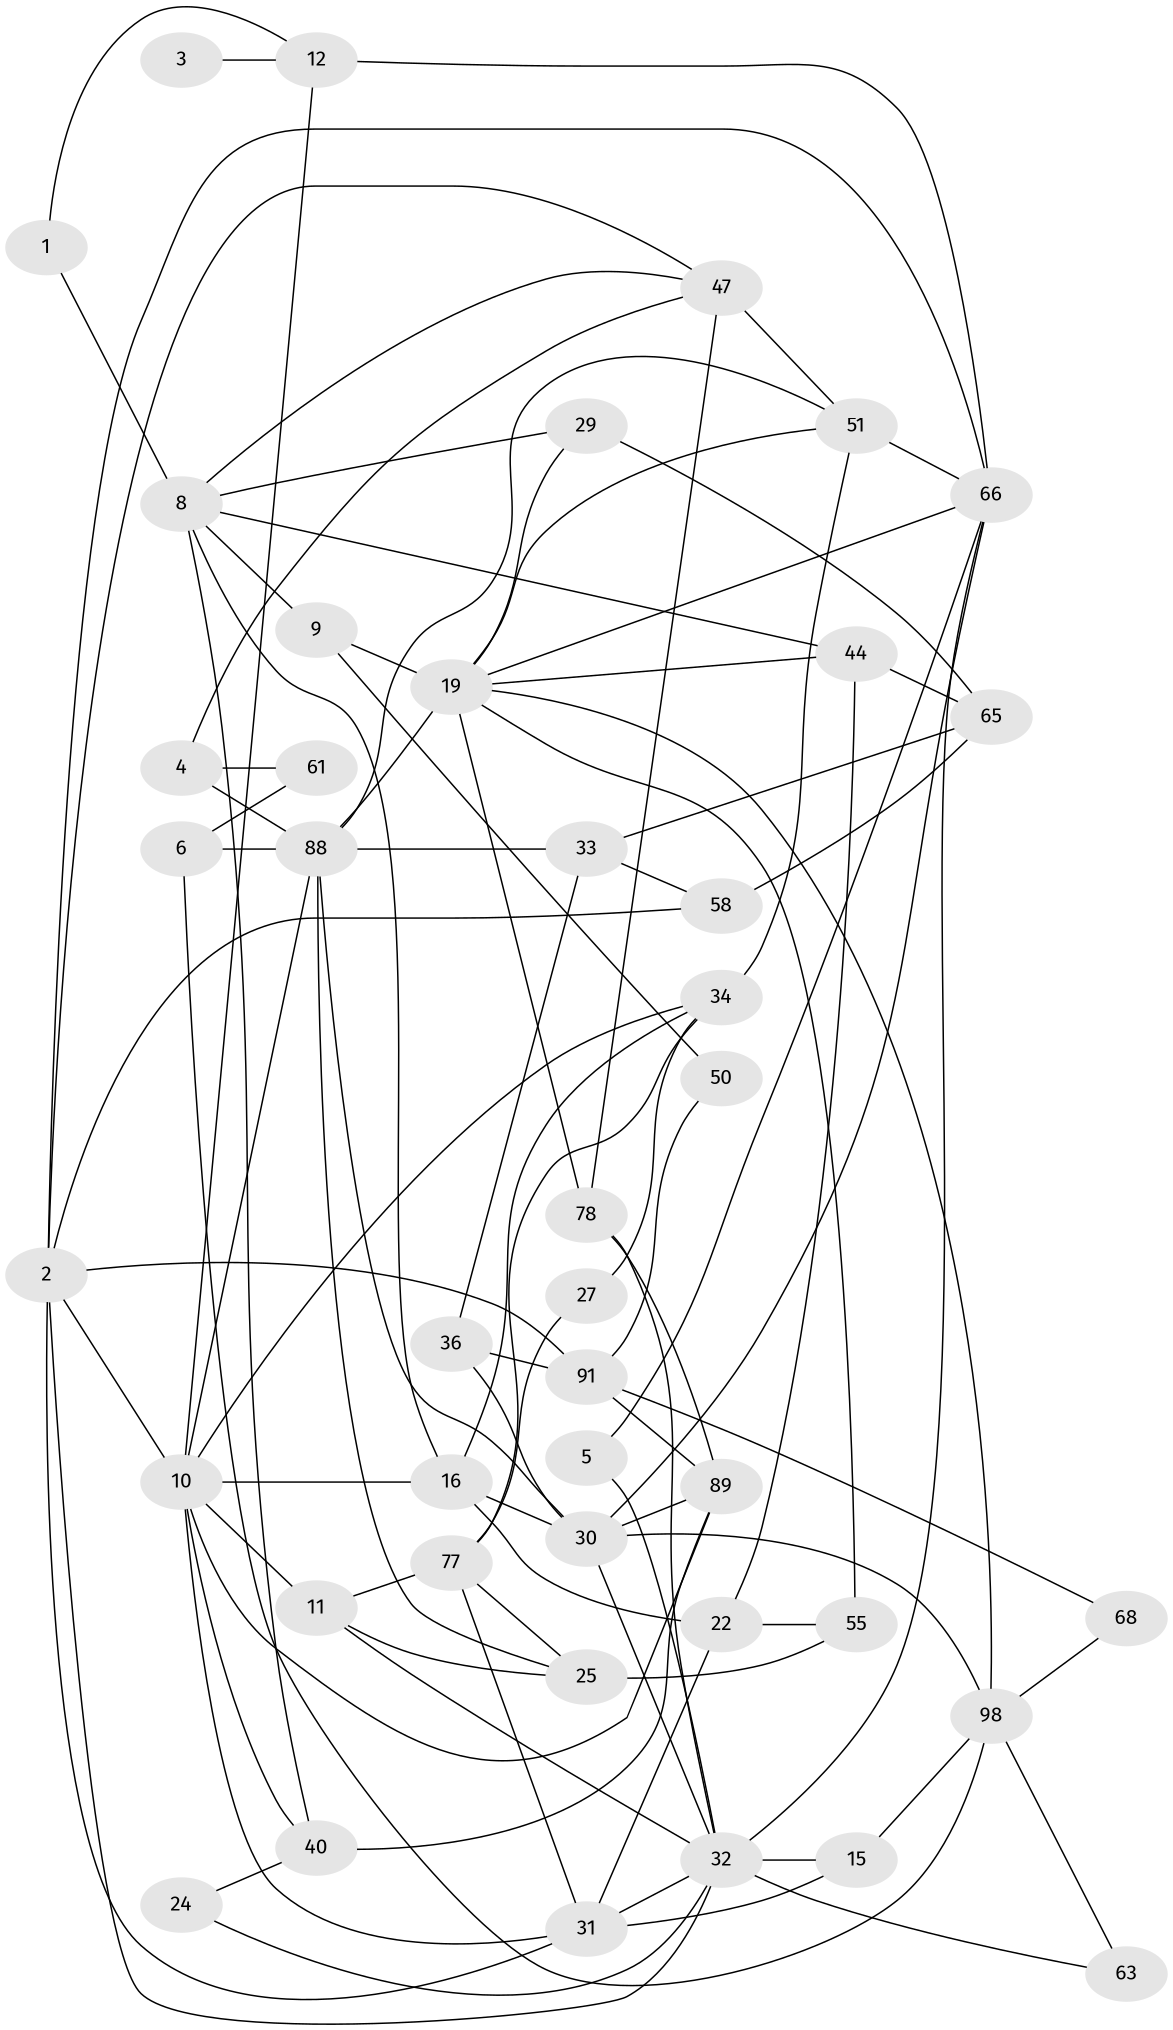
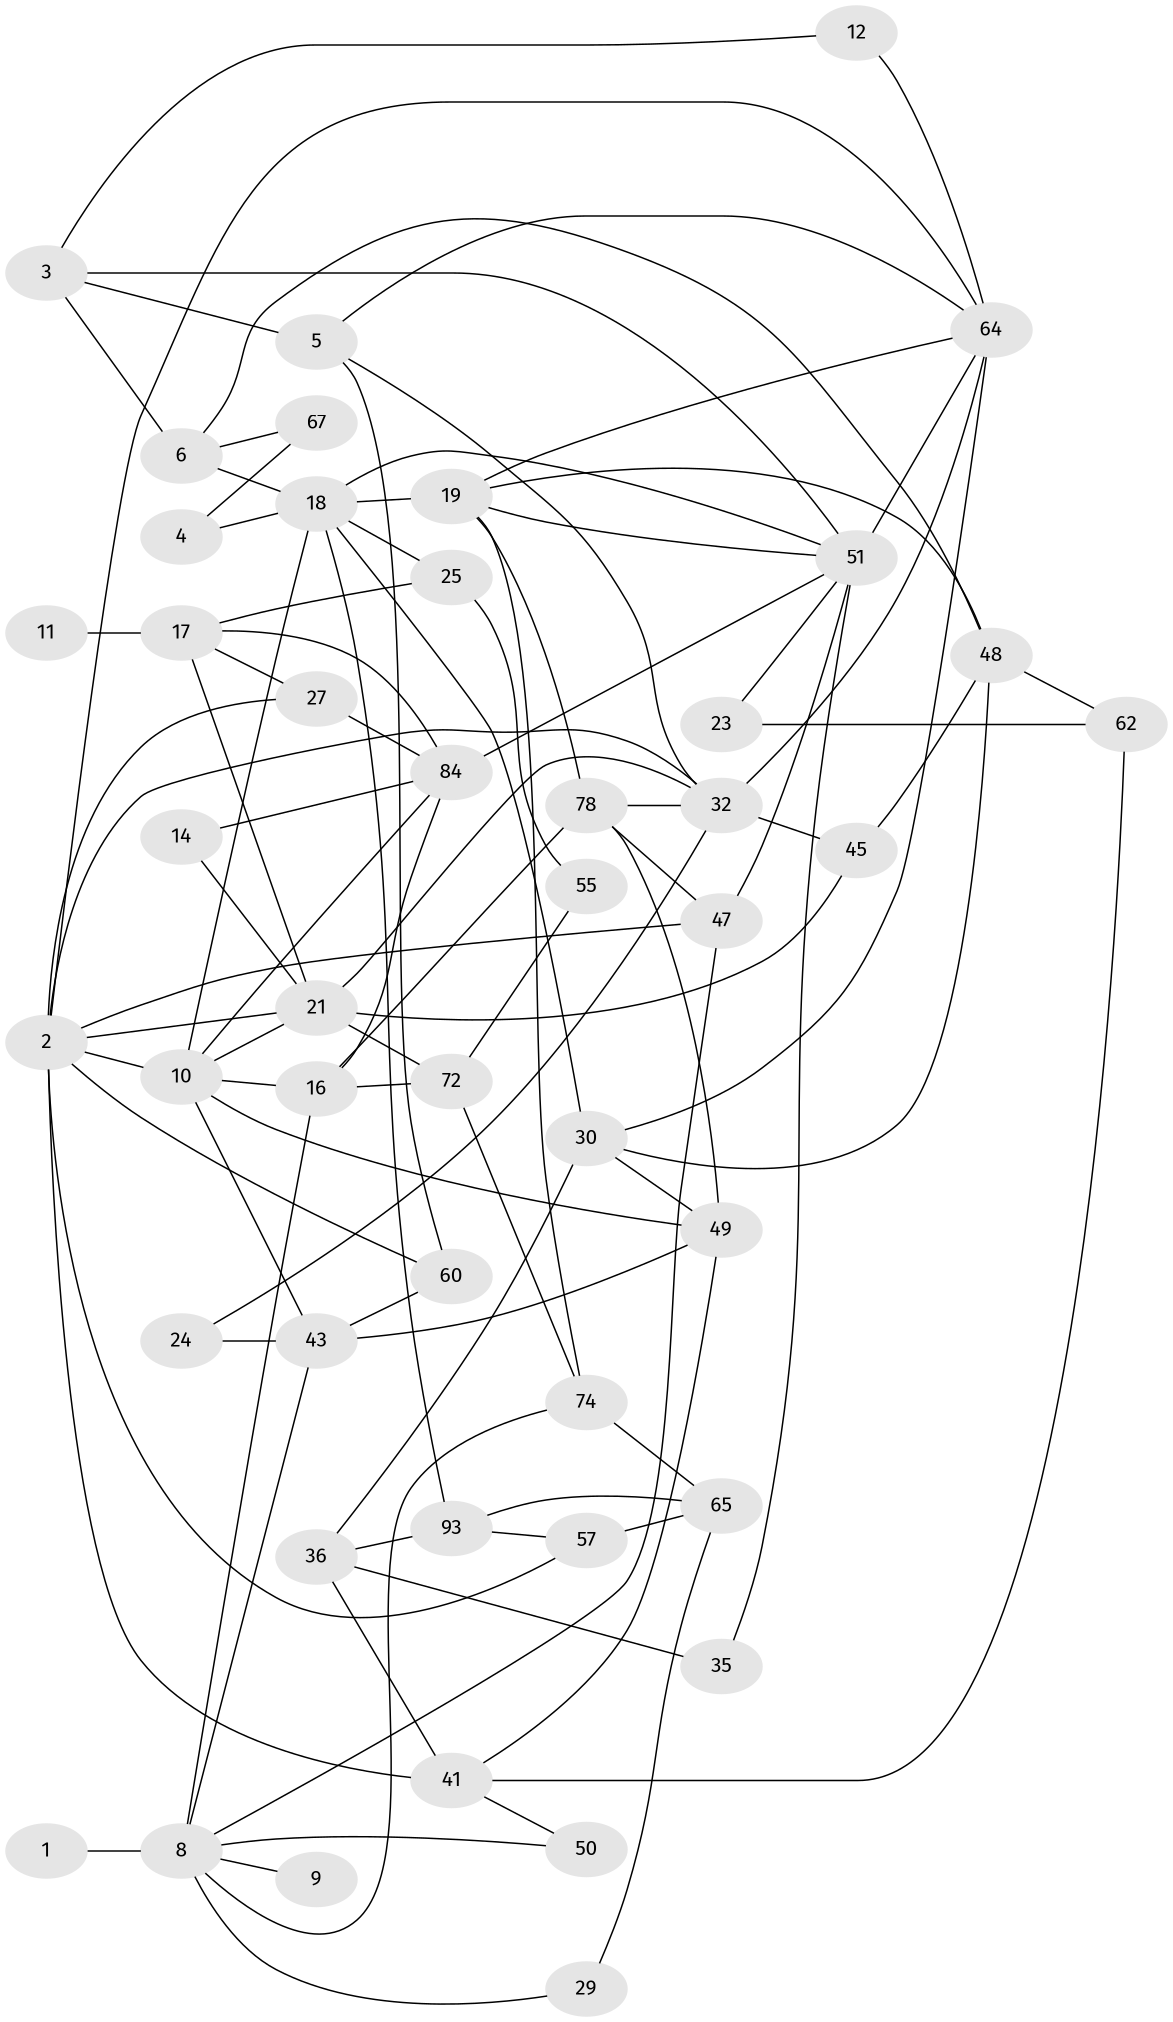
  graph {
    fontname="Fira Sans"
    rankdir=LR
    node [color=gray90 fontname="Fira Sans" style=filled]
    edge [fontname="Fira Sans"]
    8 [super="+52+68"]
    47
    9
    16
    29
-   40
-   44
+   40 [label=43]
+   44 [label=74]
    50
    1
    12
-   64 [label=66]
+   64
    2 [super="+13"]
    10 [super="+31+20"]
-   21 [super="+59" label=31]
+   21 [super="+59"]
    27
    32 [super="+36+67+37"]
-   41 [label=91]
-   58
-   18 [super="+54" label=88]
+   41
+   58 [label=57]
+   60
+   18 [super="+54"]
    11
-   34 [super="+43"]
-   49 [label=89]
-   22
-   45 [label=15]
-   63
-   62 [label=68]
+   34 [super="+43" label=84]
+   49
+   22 [label=72]
+   45
+   62
    51 [super="+57"]
    65
    3 [super="+7"]
    5
    6
-   61
-   48 [label=98]
+   61 [label=67]
+   48
    19 [super="+53+42"]
    25
    30 [super="+56"]
-   33
+   33 [label=93]
    4
    n40 [label=78]
    55
-   17 [super="+46" label=77]
+   17 [super="+46"]
+   14
+   23
    24
    n46 [label=36]
+   35
    8 -- 47
    8 -- 9
    8 -- 16
    8 -- 29
    8 -- 40
    8 -- 44 [weight=2]
-   9 -- 50
+   8 -- 50
    47 -- 51
-   9 -- 19
    16 -- 34
    16 -- 22
-   16 -- 30
+   16 -- n40
    29 -- 65
+   40 -- 60
    40 -- 49
    44 -- 65
    1 -- 8
-   1 -- 12
    12 -- 64
    2 -- 47
    2 -- 64
    2 -- 10
    2 -- 21
+   2 -- 27
    2 -- 32
    2 -- 41
    2 -- 58
+   2 -- 60 [weight=2]
    10 -- 16
    10 -- 40
-   10 -- 12
    10 -- 21
    10 -- 18
-   10 -- 11
    10 -- 34
    10 -- 49
    21 -- 32
    21 -- 22
    21 -- 45
    27 -- 34
    32 -- 64
    32 -- 45
-   32 -- 63
    41 -- 50
    41 -- 49
    41 -- 62
    58 -- 65
    18 -- 51
    18 -- 19
    18 -- 25
    18 -- 30
    18 -- 33
-   11 -- 32
-   11 -- 25
    11 -- 17
    34 -- 51
    22 -- 44
    22 -- 55
    45 -- 48
    51 -- 64
    3 -- 12
+   3 -- 51 [weight=2]
+   3 -- 5
+   3 -- 6
    5 -- 64
    5 -- 32
+   5 -- 60
    6 -- 18
    6 -- 61
    6 -- 48
-   48 -- 63
    48 -- 62
-   19 -- 29
    19 -- 44
    19 -- 64
    19 -- 51
    19 -- 48
    19 -- n40
-   19 -- 55
    25 -- 55
    30 -- 64
-   30 -- 32
    30 -- 49
    30 -- 48
    33 -- 58
    33 -- 65
-   4 -- 47
    4 -- 18
    4 -- 61
    n40 -- 47
    n40 -- 32
    n40 -- 49
    17 -- 21
    17 -- 27
    17 -- 34
    17 -- 25
+   14 -- 21
+   14 -- 34
+   23 -- 62
+   23 -- 51
    24 -- 40
    24 -- 32
    n46 -- 41
    n46 -- 30
    n46 -- 33
+   n46 -- 35
+   35 -- 51
  }
